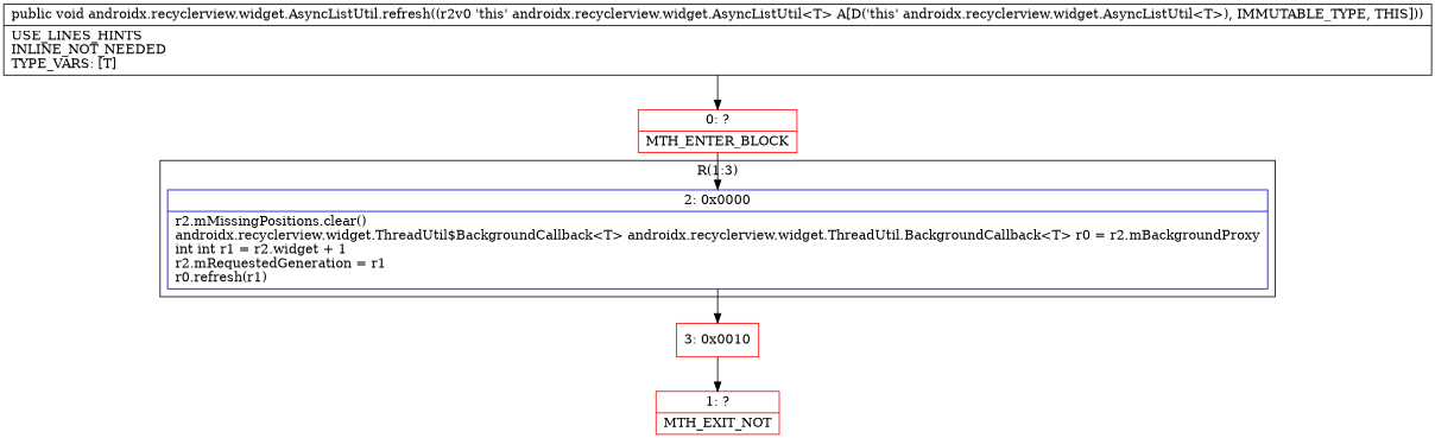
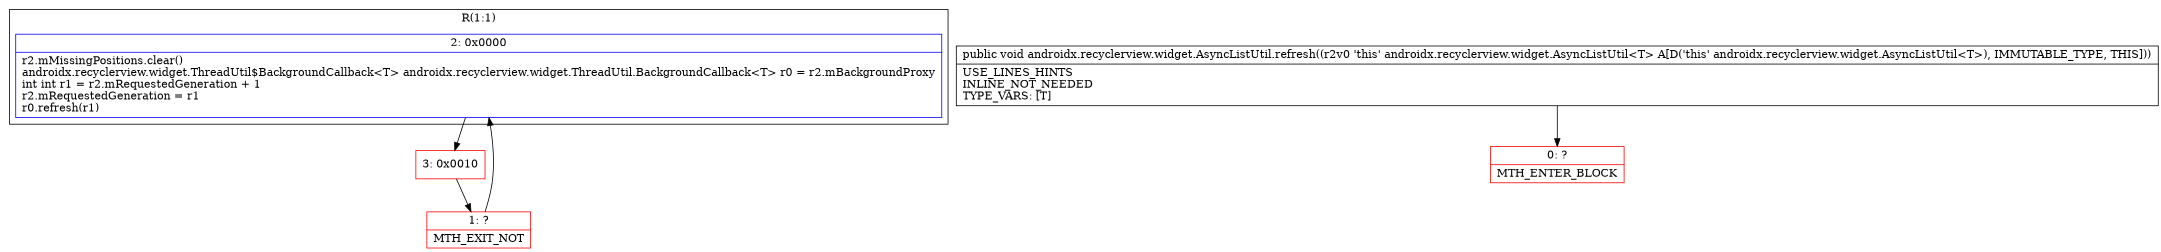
  digraph {
    node [color=red shape=record]
-   n1 [color=blue label="{2\:\ 0x0000|r2.mMissingPositions.clear()\landroidx.recyclerview.widget.ThreadUtil$BackgroundCallback\<T\> androidx.recyclerview.widget.ThreadUtil.BackgroundCallback\<T\> r0 = r2.mBackgroundProxy\lint int r1 = r2.widget + 1\lr2.mRequestedGeneration = r1\lr0.refresh(r1)\l}"]
+   n1 [color=blue label="{2\:\ 0x0000|r2.mMissingPositions.clear()\landroidx.recyclerview.widget.ThreadUtil$BackgroundCallback\<T\> androidx.recyclerview.widget.ThreadUtil.BackgroundCallback\<T\> r0 = r2.mBackgroundProxy\lint int r1 = r2.mRequestedGeneration + 1\lr2.mRequestedGeneration = r1\lr0.refresh(r1)\l}"]
    n2 [label="{3\:\ 0x0010}"]
    n3 [label="{1\:\ ?|MTH_EXIT_NOT\l}"]
    n4 [label="{0\:\ ?|MTH_ENTER_BLOCK\l}"]
    n5 [label="{public void androidx.recyclerview.widget.AsyncListUtil.refresh((r2v0 'this' androidx.recyclerview.widget.AsyncListUtil\<T\> A[D('this' androidx.recyclerview.widget.AsyncListUtil\<T\>), IMMUTABLE_TYPE, THIS]))  | USE_LINES_HINTS\lINLINE_NOT_NEEDED\lTYPE_VARS: [T]\l}" color=""]
    subgraph cluster_1 {
-     label="R(1:3)"
+     label="R(1:1)"
      n1
    }
    n1 -> n2
    n2 -> n3
-   n4 -> n1
+   n3 -> n1
    n5 -> n4
  }
